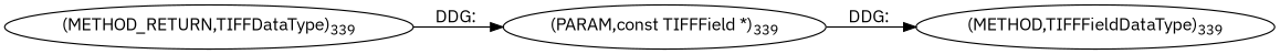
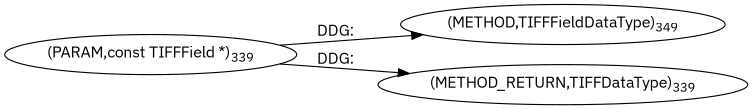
  digraph {
    fontname="IBM Plex Sans"
    rankdir=LR
    node [fontname="IBM Plex Sans"]
    edge [fontname="IBM Plex Sans"]
-   n1 [label=<(METHOD,TIFFFieldDataType)<SUB>339</SUB>>]
+   n1 [label=<(METHOD,TIFFFieldDataType)<SUB>349</SUB>>]
    n2 [label=<(PARAM,const TIFFField *)<SUB>339</SUB>>]
    n3 [label=<(METHOD_RETURN,TIFFDataType)<SUB>339</SUB>>]
    n2 -> n1 [label="DDG: "]
-   n3 -> n2 [label="DDG: "]
+   n2 -> n3 [label="DDG: "]
  }
